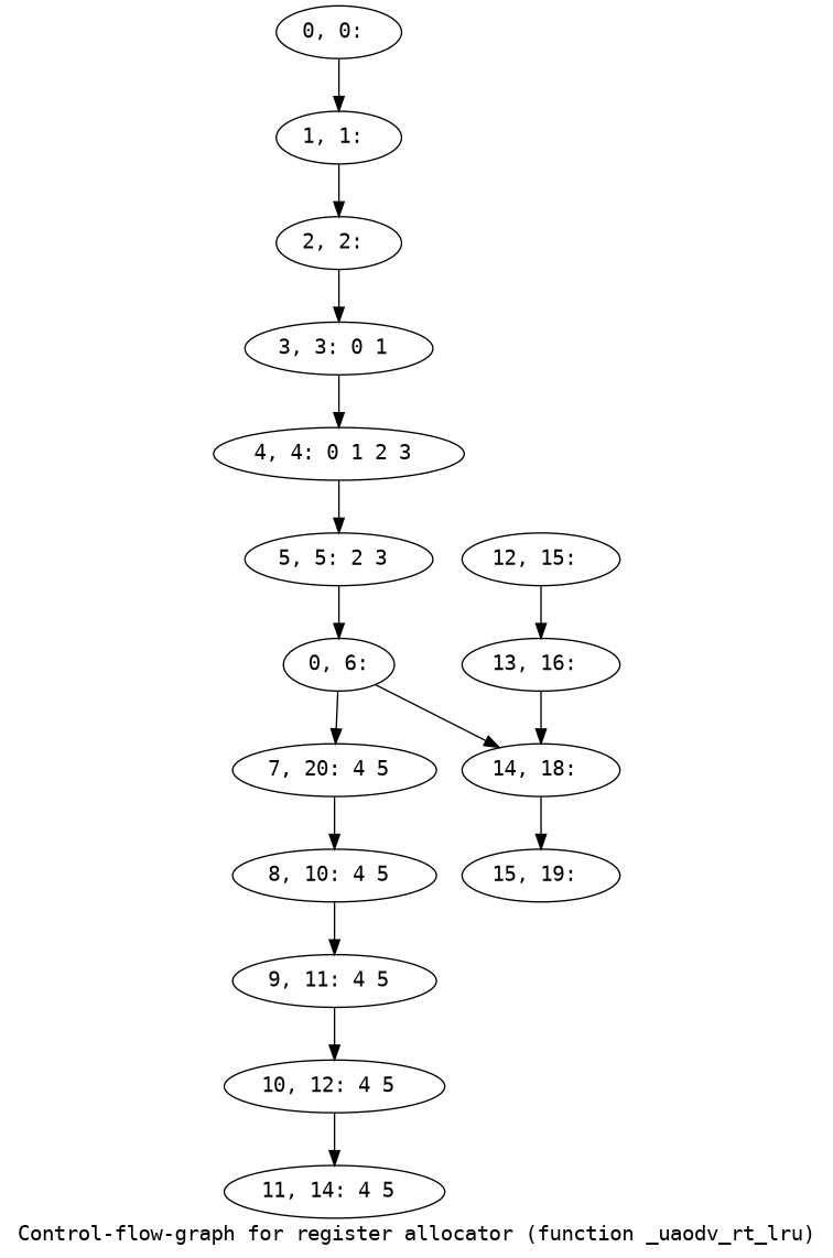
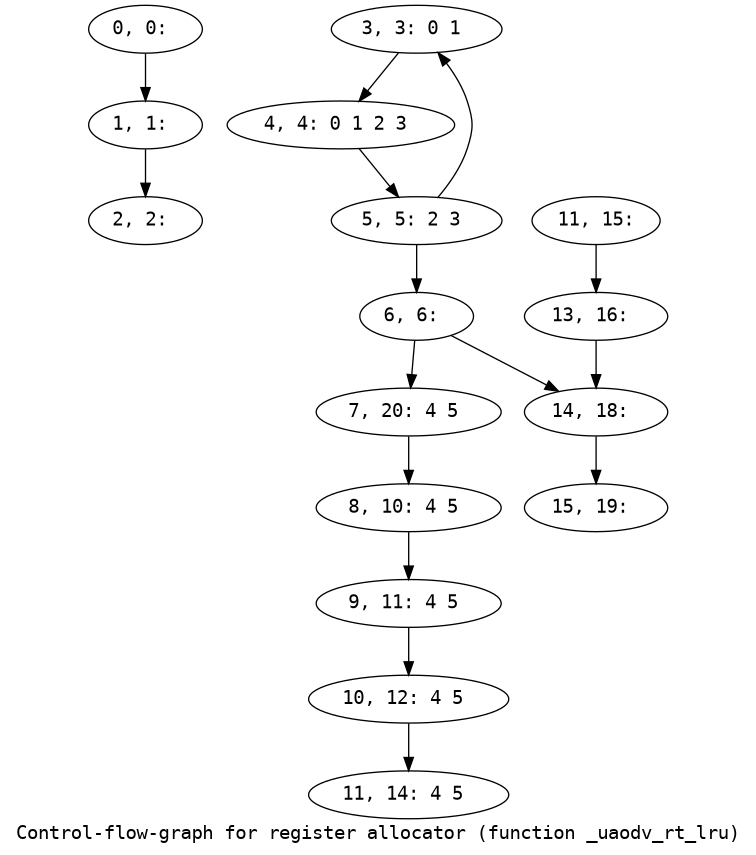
  digraph {
    fontname="DejaVu Sans Mono"
    label="Control-flow-graph for register allocator (function _uaodv_rt_lru)"
    node [fontname="DejaVu Sans Mono"]
    edge [fontname="DejaVu Sans Mono"]
    n1 [label="0, 0: "]
    n2 [label="1, 1: "]
    n3 [label="2, 2: "]
    n4 [label="3, 3: 0 1 "]
    n5 [label="4, 4: 0 1 2 3 "]
    n6 [label="5, 5: 2 3 "]
-   n7 [label="0, 6:"]
+   n7 [label="6, 6: "]
    n8 [label="7, 20: 4 5 "]
    n9 [label="14, 18: "]
    n10 [label="8, 10: 4 5 "]
    n11 [label="15, 19: "]
    n12 [label="9, 11: 4 5 "]
    n13 [label="10, 12: 4 5 "]
    n14 [label="11, 14: 4 5 "]
-   n15 [label="12, 15: "]
+   n15 [label="11, 15:"]
    n16 [label="13, 16: "]
    n1 -> n2
    n2 -> n3
-   n3 -> n4
+   n6 -> n4
    n4 -> n5
    n5 -> n6
    n6 -> n7
    n7 -> n8
    n7 -> n9
    n8 -> n10
    n9 -> n11
    n10 -> n12
    n12 -> n13
    n13 -> n14
    n15 -> n16
    n16 -> n9
  }
